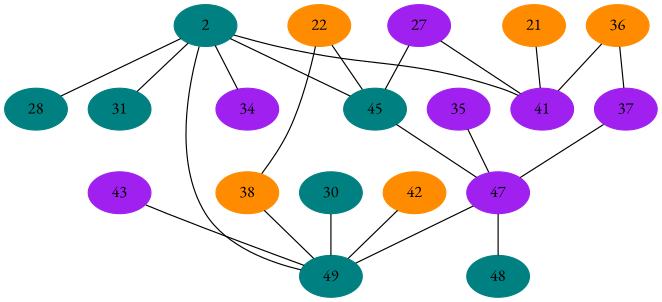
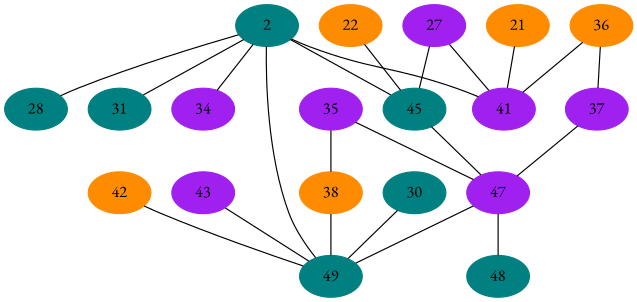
  graph {
    fontname="EB Garamond"
    node [color=teal fontname="EB Garamond" style=filled]
    edge [fontname="EB Garamond"]
    2 [super="+1"]
    28
    31
    34 [color=purple super="+9"]
    41 [color=purple super="+20"]
    45 [super="+14+17"]
    49 [super="+4+8+12+13+39+44"]
    47 [color=purple super="+19+46"]
    21 [color=darkorange]
    22 [color=darkorange]
    27 [color=purple]
    30 [super="+16"]
    38 [color=darkorange super="+26"]
    35 [color=purple]
    48
    36 [color=darkorange super="+32"]
    37 [color=purple]
    42 [color=darkorange]
    43 [color=purple]
    2 -- 28
    2 -- 31
    2 -- 34
    2 -- 41 [weight=2]
    2 -- 45 [weight=2]
    2 -- 49 [weight=3]
    45 -- 47
    47 -- 49 [weight=5]
    47 -- 48
    21 -- 41
    22 -- 45
    27 -- 41
    27 -- 45
    30 -- 49
    38 -- 49 [weight=2]
    35 -- 47
-   22 -- 38
+   35 -- 38
    36 -- 41 [weight=2]
    36 -- 37
    37 -- 47
    42 -- 49
    43 -- 49
  }
